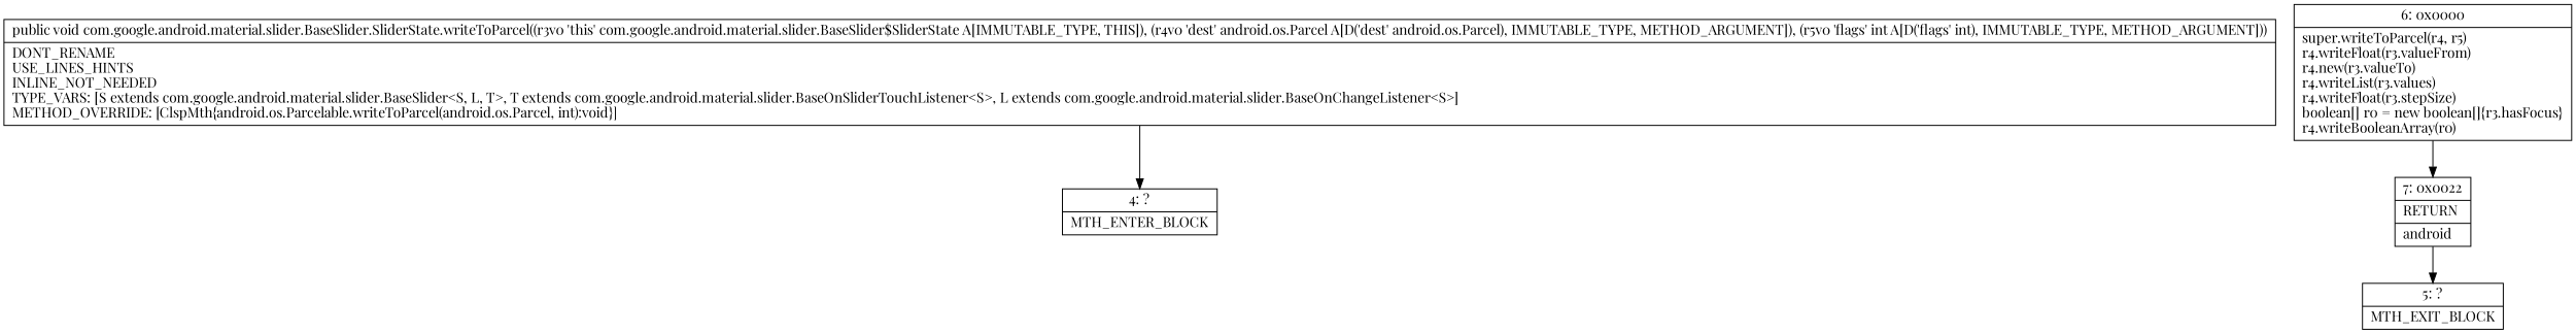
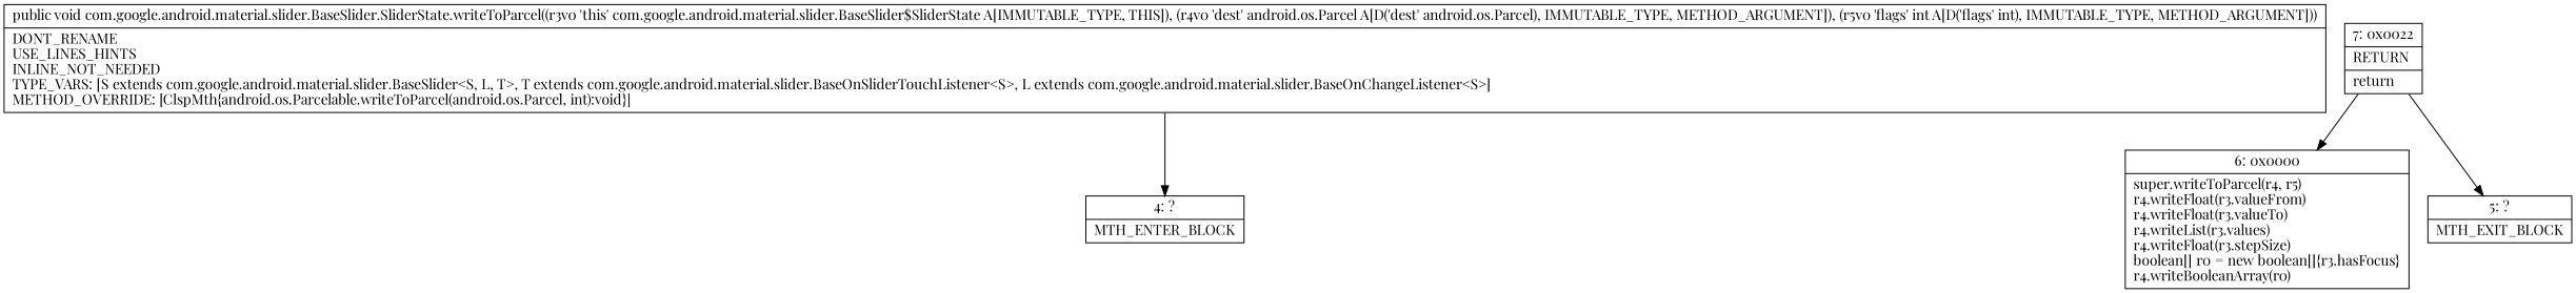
  digraph {
    fontname="Playfair Display"
    node [fontname="Playfair Display" shape=record]
    edge [fontname="Playfair Display"]
    n1 [label="{4\:\ ?|MTH_ENTER_BLOCK\l}"]
-   n2 [label="{6\:\ 0x0000|super.writeToParcel(r4, r5)\lr4.writeFloat(r3.valueFrom)\lr4.new(r3.valueTo)\lr4.writeList(r3.values)\lr4.writeFloat(r3.stepSize)\lboolean[] r0 = new boolean[]\{r3.hasFocus\}\lr4.writeBooleanArray(r0)\l}"]
-   n3 [label="{7\:\ 0x0022|RETURN\l|android\l}"]
+   n2 [label="{6\:\ 0x0000|super.writeToParcel(r4, r5)\lr4.writeFloat(r3.valueFrom)\lr4.writeFloat(r3.valueTo)\lr4.writeList(r3.values)\lr4.writeFloat(r3.stepSize)\lboolean[] r0 = new boolean[]\{r3.hasFocus\}\lr4.writeBooleanArray(r0)\l}"]
+   n3 [label="{7\:\ 0x0022|RETURN\l|return\l}"]
    n4 [label="{5\:\ ?|MTH_EXIT_BLOCK\l}"]
    n5 [label="{public void com.google.android.material.slider.BaseSlider.SliderState.writeToParcel((r3v0 'this' com.google.android.material.slider.BaseSlider$SliderState A[IMMUTABLE_TYPE, THIS]), (r4v0 'dest' android.os.Parcel A[D('dest' android.os.Parcel), IMMUTABLE_TYPE, METHOD_ARGUMENT]), (r5v0 'flags' int A[D('flags' int), IMMUTABLE_TYPE, METHOD_ARGUMENT]))  | DONT_RENAME\lUSE_LINES_HINTS\lINLINE_NOT_NEEDED\lTYPE_VARS: [S extends com.google.android.material.slider.BaseSlider\<S, L, T\>, T extends com.google.android.material.slider.BaseOnSliderTouchListener\<S\>, L extends com.google.android.material.slider.BaseOnChangeListener\<S\>]\lMETHOD_OVERRIDE: [ClspMth\{android.os.Parcelable.writeToParcel(android.os.Parcel, int):void\}]\l}"]
-   n2 -> n3
+   n3 -> n2
    n3 -> n4
    n5 -> n1
  }
